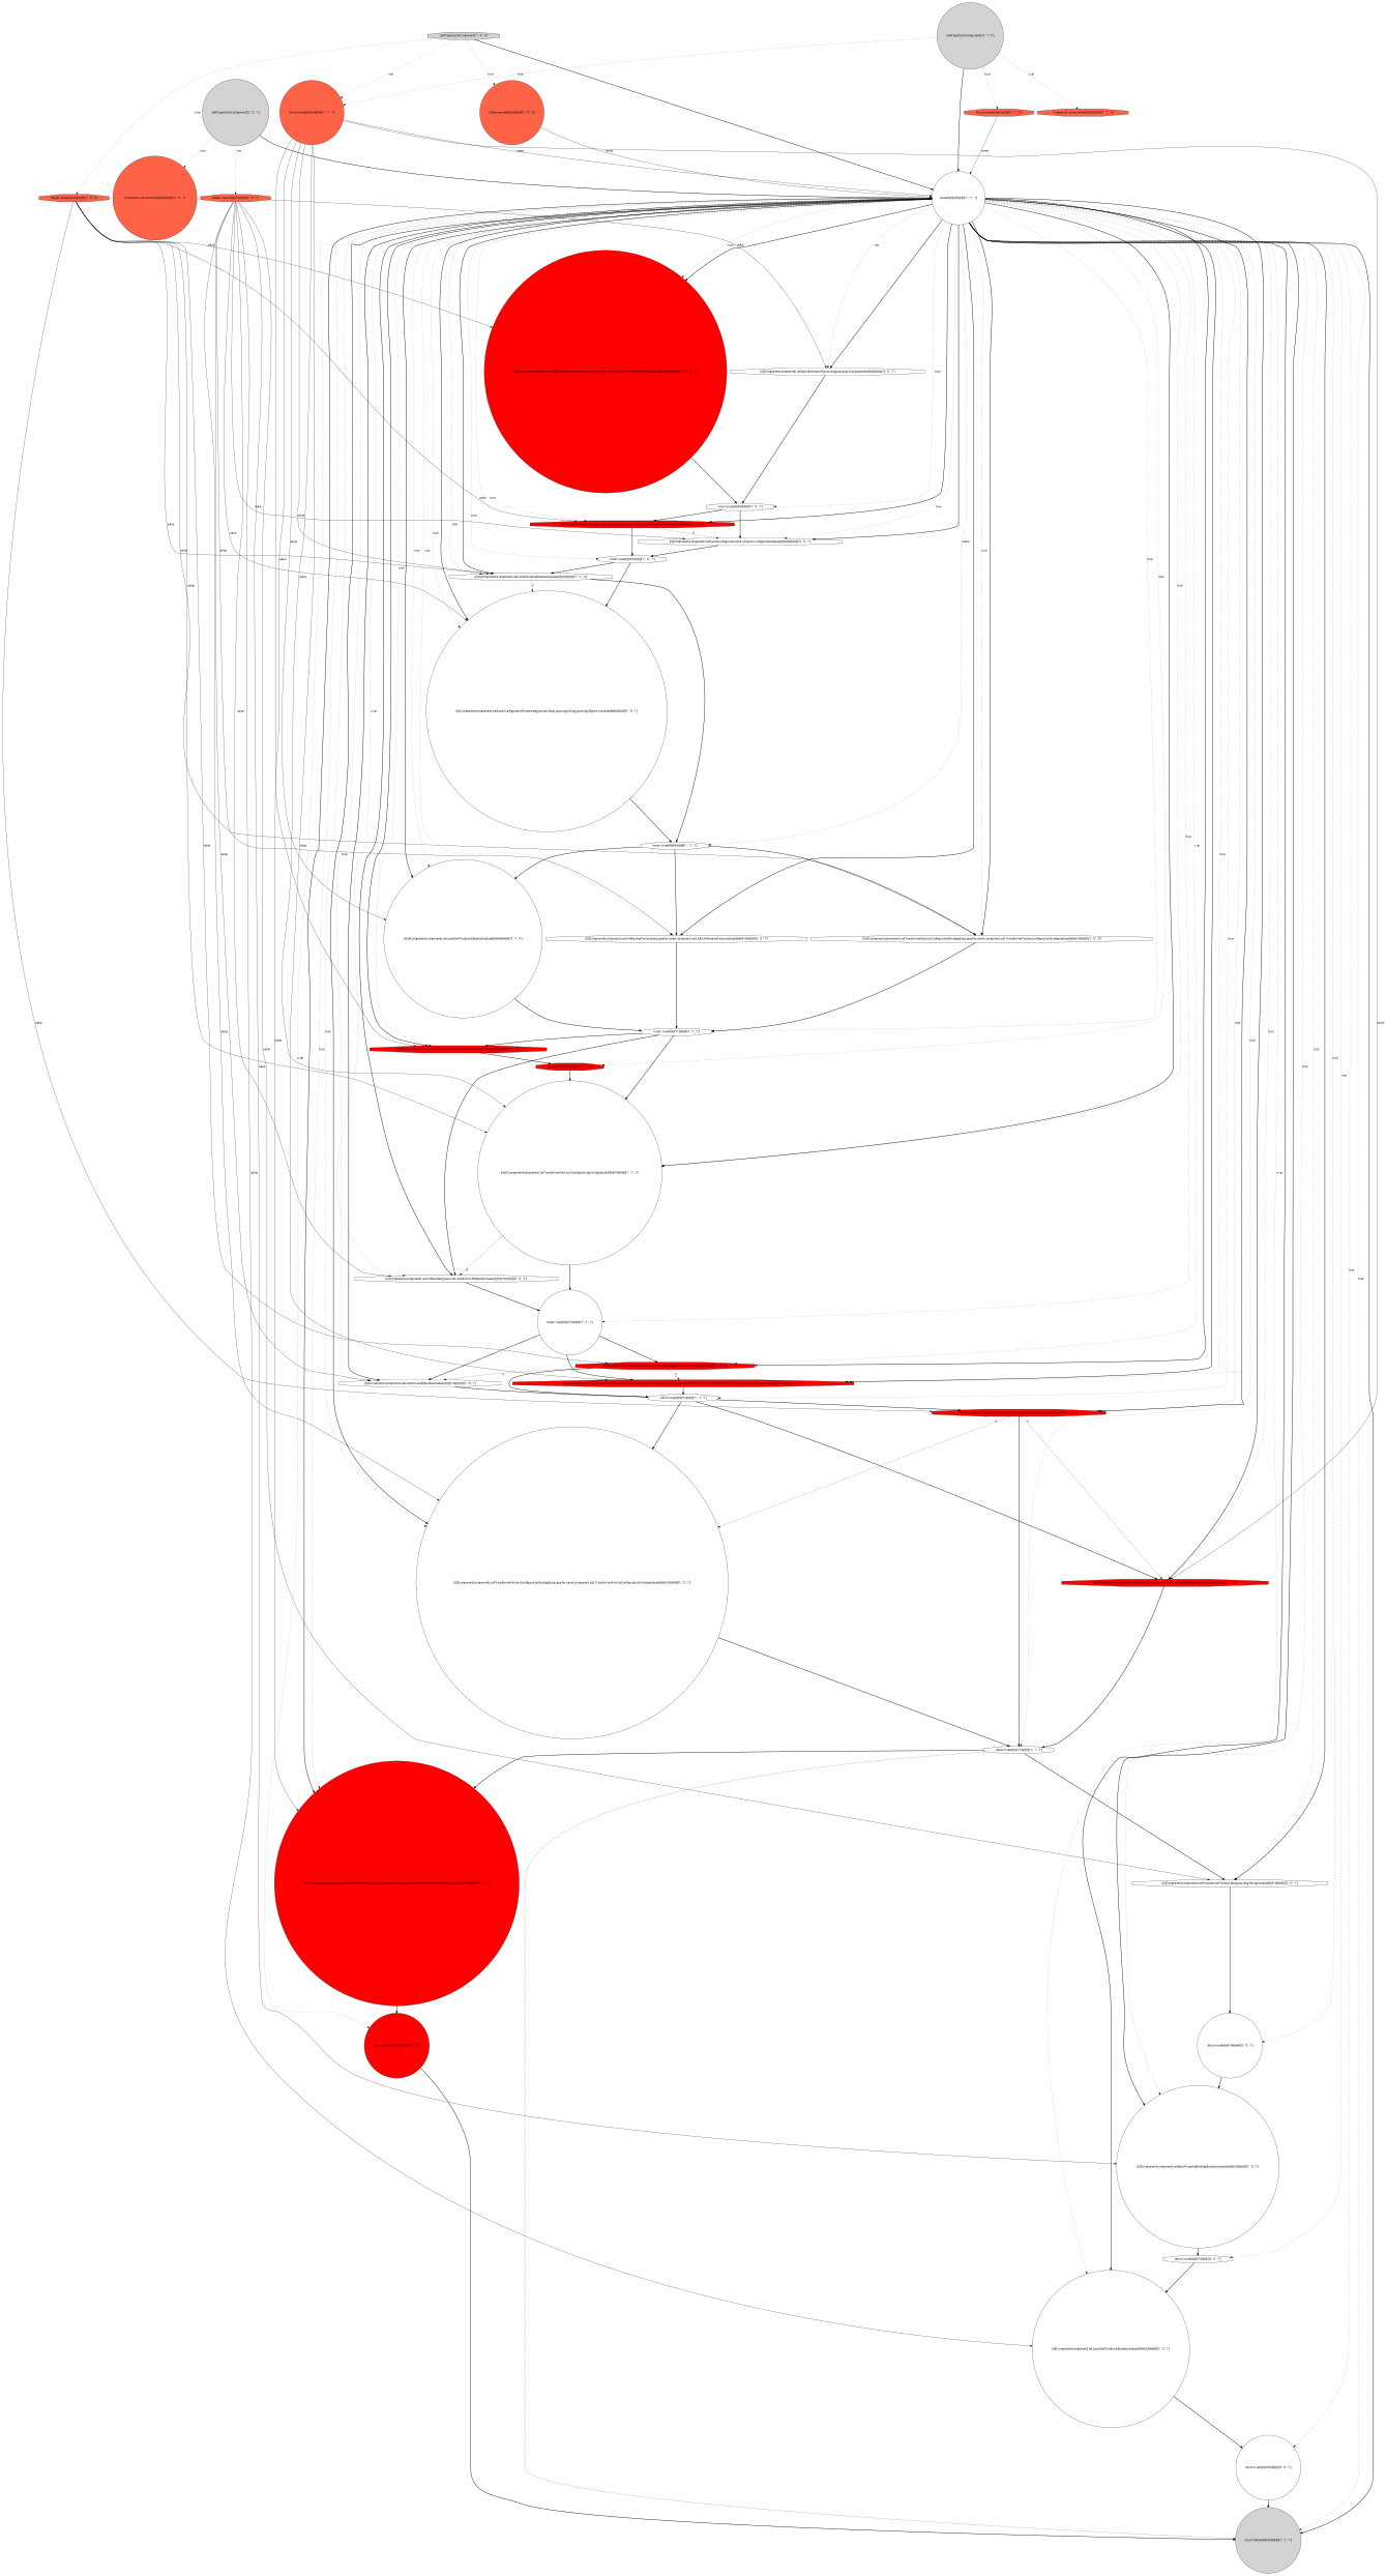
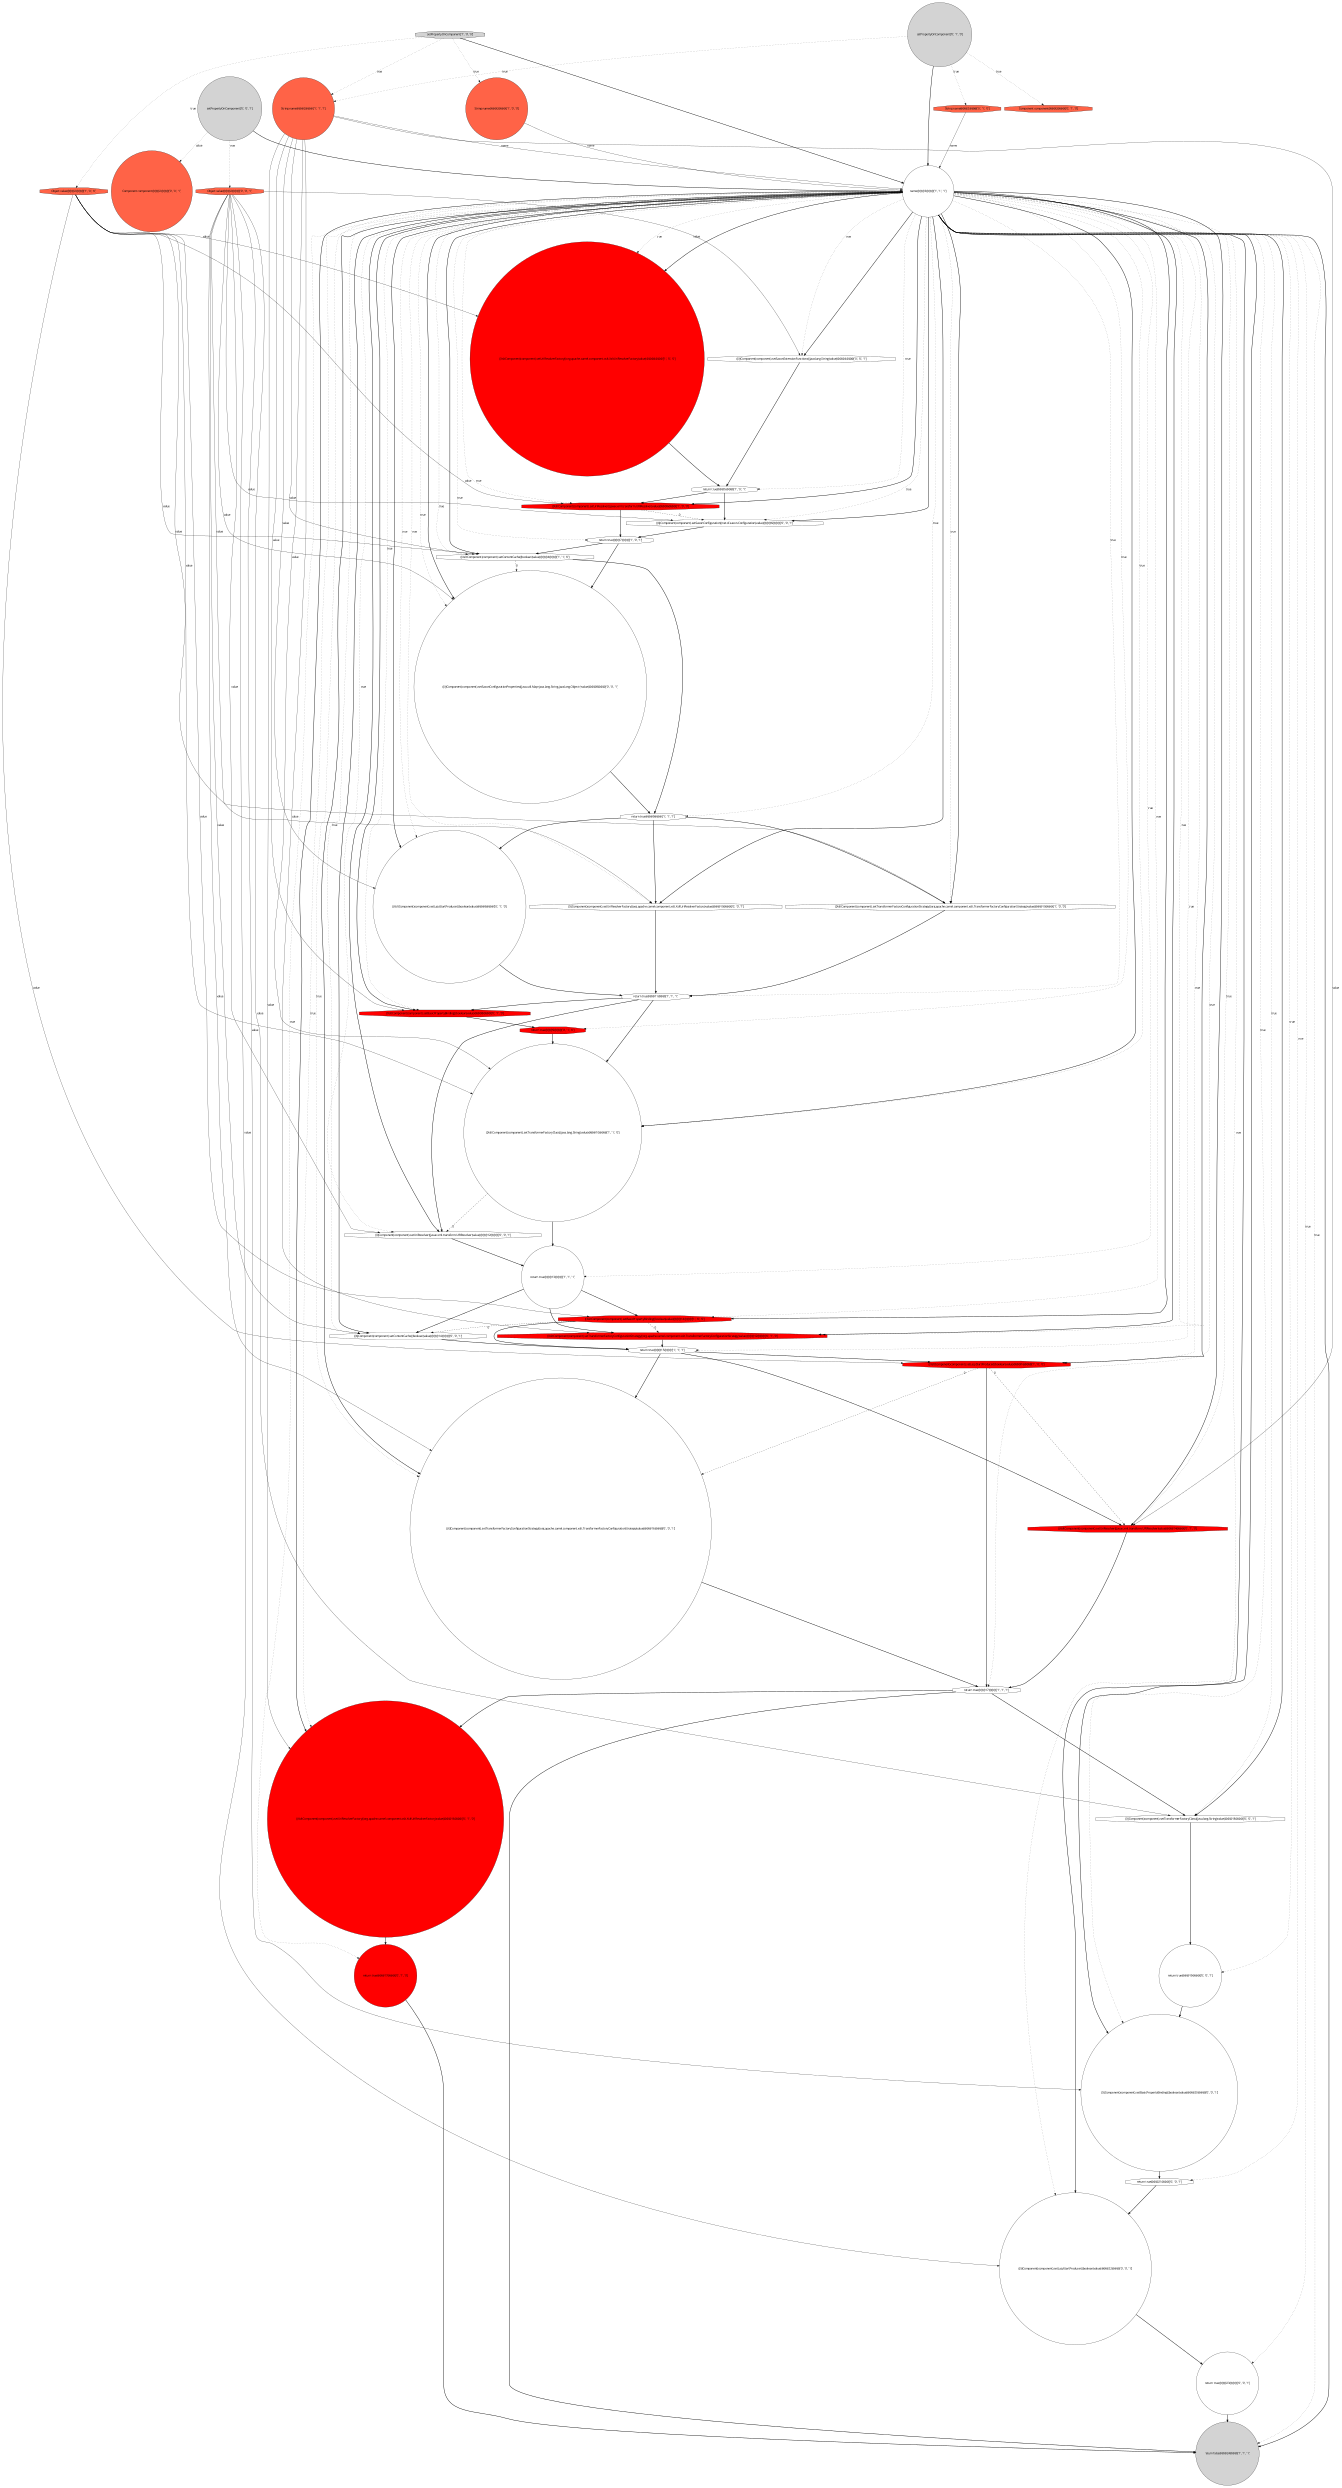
  digraph {
    fontname="Open Sans"
    node [fillcolor=white fontname="Open Sans" shape=octagon style=filled]
    edge [fontname="Open Sans" style=bold]
    n1 [label="return true@@@15@@@['1', '1', '1']"]
    n2 [fillcolor=red label="((XsltComponent)component).setUriResolver((javax.xml.transform.URIResolver)value)@@@14@@@['0', '1', '0']"]
    n3 [fillcolor=red label="((XsltComponent)component).setLazyStartProducer((boolean)value)@@@16@@@['1', '0', '0']"]
    n4 [label="((XJComponent)component).setTransformerFactoryConfigurationStrategy((org.apache.camel.component.xslt.TransformerFactoryConfigurationStrategy)value)@@@16@@@['0', '0', '1']" shape=circle]
    n5 [label="return true@@@17@@@['1', '1', '1']"]
    n6 [fillcolor=red label="((XsltComponent)component).setUriResolverFactory((org.apache.camel.component.xslt.XsltUriResolverFactory)value)@@@16@@@['0', '1', '0']" shape=circle]
    n7 [label="((XJComponent)component).setTransformerFactoryClass((java.lang.String)value)@@@18@@@['0', '0', '1']"]
    n8 [fillcolor=lightgray label="return false@@@24@@@['1', '1', '1']" shape=circle]
    n9 [label="((XJComponent)component).setSaxonConfigurationProperties((java.util.Map<java.lang.String,java.lang.Object>)value)@@@8@@@['0', '0', '1']" shape=circle]
    n10 [label="return true@@@9@@@['1', '1', '1']"]
    n11 [label="((XsltComponent)component).setTransformerFactoryConfigurationStrategy((org.apache.camel.component.xslt.TransformerFactoryConfigurationStrategy)value)@@@10@@@['1', '0', '0']"]
    n12 [label="((XJComponent)component).setUriResolverFactory((org.apache.camel.component.xslt.XsltUriResolverFactory)value)@@@10@@@['0', '0', '1']"]
    n13 [label="((XsltComponent)component).setLazyStartProducer((boolean)value)@@@6@@@['0', '1', '0']" shape=circle]
    n14 [label="return true@@@11@@@['1', '1', '1']"]
    n15 [label="((XJComponent)component).setUriResolver((javax.xml.transform.URIResolver)value)@@@12@@@['0', '0', '1']"]
    n16 [fillcolor=red label="((XsltComponent)component).setBasicPropertyBinding((boolean)value)@@@8@@@['0', '1', '0']"]
    n17 [label="((XsltComponent)component).setTransformerFactoryClass((java.lang.String)value)@@@10@@@['1', '1', '0']" shape=circle]
    n18 [label="return true@@@13@@@['1', '1', '1']" shape=circle]
    n19 [fillcolor=red label="return true@@@9@@@['0', '1', '0']"]
    n20 [label="return true@@@21@@@['0', '0', '1']"]
    n21 [label="((XJComponent)component).setLazyStartProducer((boolean)value)@@@22@@@['0', '0', '1']" shape=circle]
    n22 [label="return true@@@23@@@['0', '0', '1']" shape=circle]
    n23 [label="return true@@@5@@@['1', '0', '1']"]
    n24 [label="((XJComponent)component).setSaxonConfiguration((net.sf.saxon.Configuration)value)@@@6@@@['0', '0', '1']"]
    n25 [fillcolor=red label="((XsltComponent)component).setUriResolver((javax.xml.transform.URIResolver)value)@@@6@@@['1', '0', '0']"]
    n26 [label="return true@@@7@@@['1', '0', '1']"]
    n27 [label="((XsltComponent)component).setContentCache((boolean)value)@@@4@@@['1', '1', '0']"]
    n28 [fillcolor=red label="((XsltComponent)component).setTransformerFactoryConfigurationStrategy((org.apache.camel.component.xslt.TransformerFactoryConfigurationStrategy)value)@@@12@@@['0', '1', '0']"]
    n29 [fillcolor=red label="((XsltComponent)component).setBasicPropertyBinding((boolean)value)@@@14@@@['1', '0', '0']"]
    n30 [label="((XJComponent)component).setContentCache((boolean)value)@@@14@@@['0', '0', '1']"]
    n31 [label="name@@@3@@@['1', '1', '1']" shape=circle]
    n32 [fillcolor=red label="((XsltComponent)component).setUriResolverFactory((org.apache.camel.component.xslt.XsltUriResolverFactory)value)@@@4@@@['1', '0', '0']" shape=circle]
    n33 [label="((XJComponent)component).setBasicPropertyBinding((boolean)value)@@@20@@@['0', '0', '1']" shape=circle]
    n34 [label="return true@@@19@@@['0', '0', '1']" shape=circle]
    n35 [label="((XJComponent)component).setSaxonExtensionFunctions((java.lang.String)value)@@@4@@@['0', '0', '1']"]
    n36 [fillcolor=red label="return true@@@17@@@['0', '1', '0']" shape=circle]
    n37 [fillcolor=lightgray label="setPropertyOnComponent['1', '0', '0']"]
    n38 [fillcolor=tomato label="String name@@@2@@@['1', '0', '0']" shape=circle]
    n39 [fillcolor=tomato label="String name@@@2@@@['1', '1', '1']" shape=circle]
    n40 [fillcolor=tomato label="Object value@@@2@@@['1', '0', '0']"]
    n41 [fillcolor=tomato label="Component component@@@2@@@['0', '0', '1']" shape=circle]
    n42 [fillcolor=tomato label="Object value@@@2@@@['0', '0', '1']"]
    n43 [fillcolor=lightgray label="setPropertyOnComponent['0', '0', '1']" shape=circle]
    n44 [fillcolor=tomato label="Component component@@@2@@@['0', '1', '0']"]
    n45 [fillcolor=lightgray label="setPropertyOnComponent['0', '1', '0']" shape=circle]
    n46 [fillcolor=tomato label="String name@@@2@@@['0', '1', '0']"]
    n1 -> n2
    n1 -> n3
    n1 -> n4
    n2 -> n5
    n3 -> n2 [label=0 style=dashed]
    n3 -> n4 [label=0 style=dashed]
    n3 -> n5
    n4 -> n5
    n5 -> n6
    n5 -> n7
-   n5 -> n8 [style=dashed]
+   n5 -> n8
    n6 -> n36
    n7 -> n34
    n9 -> n10
    n10 -> n11
    n10 -> n12
    n10 -> n13
    n11 -> n14
    n12 -> n14
    n13 -> n14
    n14 -> n15
    n14 -> n16
    n14 -> n17
    n15 -> n18
    n16 -> n19
    n17 -> n15 [label=0 style=dashed]
    n17 -> n18
    n18 -> n28
    n18 -> n29
    n18 -> n30
    n19 -> n17
    n20 -> n21
    n21 -> n22
    n22 -> n8
    n23 -> n24
    n23 -> n25
    n24 -> n26
    n25 -> n24 [label=0 style=dashed]
    n25 -> n26
    n26 -> n9
    n26 -> n27
    n27 -> n9 [label=0 style=dashed]
    n27 -> n10
    n28 -> n1
    n29 -> n1
    n29 -> n28 [label=0 style=dashed]
    n29 -> n30 [label=0 style=dashed]
    n30 -> n1
    n31 -> n1 [label=true style=dotted]
    n31 -> n2 [label=true style=dotted]
    n31 -> n2
    n31 -> n3 [label=true style=dotted]
    n31 -> n3
    n31 -> n4 [label=true style=dotted]
    n31 -> n4
    n31 -> n5 [label=true style=dotted]
    n31 -> n6
    n31 -> n6 [label=true style=dotted]
    n31 -> n7 [label=true style=dotted]
    n31 -> n7
    n31 -> n8 [label=true style=dotted]
    n31 -> n8
    n31 -> n9
    n31 -> n9 [label=true style=dotted]
-   n31 -> n10 [label=name style=dotted]
+   n31 -> n10 [label=true style=dotted]
    n31 -> n11 [label=true style=dotted]
    n31 -> n11
    n31 -> n12
    n31 -> n12 [label=true style=dotted]
    n31 -> n13 [label=true style=dotted]
    n31 -> n13
    n31 -> n14 [label=true style=dotted]
    n31 -> n15
    n31 -> n15 [label=true style=dotted]
    n31 -> n16 [label=true style=dotted]
    n31 -> n16
    n31 -> n17
    n31 -> n17 [label=true style=dotted]
    n31 -> n18 [label=true style=dotted]
    n31 -> n19 [label=true style=dotted]
    n31 -> n20 [label=true style=dotted]
    n31 -> n21 [label=true style=dotted]
    n31 -> n21
    n31 -> n22 [label=true style=dotted]
    n31 -> n23 [label=true style=dotted]
    n31 -> n24 [label=true style=dotted]
    n31 -> n24
    n31 -> n25 [label=true style=dotted]
    n31 -> n25
    n31 -> n26 [label=true style=dotted]
    n31 -> n27 [label=true style=dotted]
    n31 -> n27
    n31 -> n28
    n31 -> n28 [label=true style=dotted]
    n31 -> n29
    n31 -> n29 [label=true style=dotted]
    n31 -> n30 [label=true style=dotted]
    n31 -> n30
    n31 -> n32
    n31 -> n32 [label=true style=dotted]
    n31 -> n33 [label=true style=dotted]
    n31 -> n33
    n31 -> n34 [label=true style=dotted]
    n31 -> n35 [label=true style=dotted]
    n31 -> n35
    n31 -> n36 [label=true style=dotted]
    n32 -> n23
    n33 -> n20
    n34 -> n33
    n35 -> n23
    n36 -> n8
    n37 -> n31
    n37 -> n38 [label=true style=dotted]
    n37 -> n39 [label=true style=dotted]
    n37 -> n40 [label=true style=dotted]
    n38 -> n31 [label=name style=solid]
    n39 -> n2 [label=value style=solid]
    n39 -> n6 [label=value style=solid]
    n39 -> n13 [label=value style=solid]
    n39 -> n16 [label=value style=solid]
    n39 -> n17 [label=value style=solid]
    n39 -> n27 [label=value style=solid]
    n39 -> n28 [label=value style=solid]
    n39 -> n31 [label=name style=solid]
    n40 -> n3 [label=value style=solid]
    n40 -> n11 [label=value style=solid]
    n40 -> n17 [label=value style=solid]
    n40 -> n25 [label=value style=solid]
    n40 -> n27 [label=value style=solid]
    n40 -> n29 [label=value style=solid]
    n40 -> n32 [label=value style=solid]
    n42 -> n4 [label=value style=solid]
    n42 -> n7 [label=value style=solid]
    n42 -> n9 [label=value style=solid]
    n42 -> n12 [label=value style=solid]
    n42 -> n15 [label=value style=solid]
    n42 -> n21 [label=value style=solid]
    n42 -> n24 [label=value style=solid]
    n42 -> n30 [label=value style=solid]
    n42 -> n33 [label=value style=solid]
    n42 -> n35 [label=value style=solid]
    n43 -> n31
-   n43 -> n41 [label=true style=dotted]
+   n43 -> n41 [label=value style=dotted]
    n43 -> n42 [label=true style=dotted]
    n45 -> n31
    n45 -> n39 [label=true style=dotted]
    n45 -> n44 [label=true style=dotted]
    n45 -> n46 [label=true style=dotted]
    n46 -> n31 [label=name style=solid]
  }
